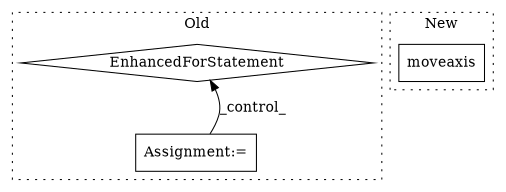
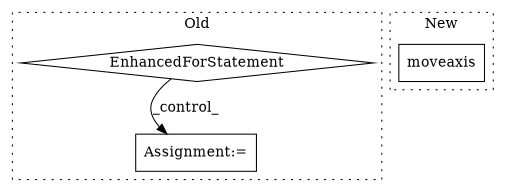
  digraph {
    node [shape=box]
    n1 [a=70 l="84,2" label=EnhancedForStatement s="4249,4371" shape=diamond]
    n2 [a=7 l=1 label="Assignment:=" s=4399]
    n3 [a=32 l="9,1" label=moveaxis s="5817,5834"]
    subgraph cluster_1 {
      label=Old
      style=dotted
      n1
      n2
    }
    subgraph cluster_2 {
      label=New
      style=dotted
      n3
    }
-   n2 -> n1 [label=_control_]
+   n1 -> n2 [label=_control_]
  }
